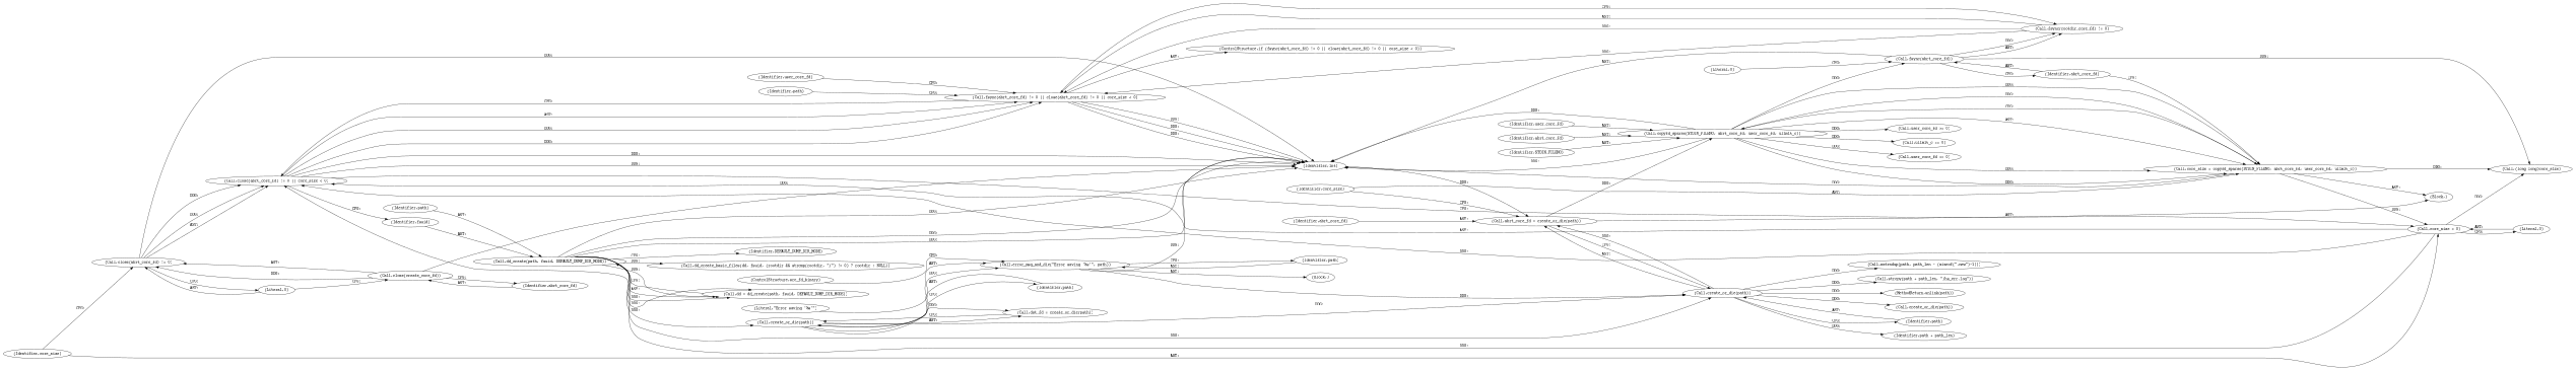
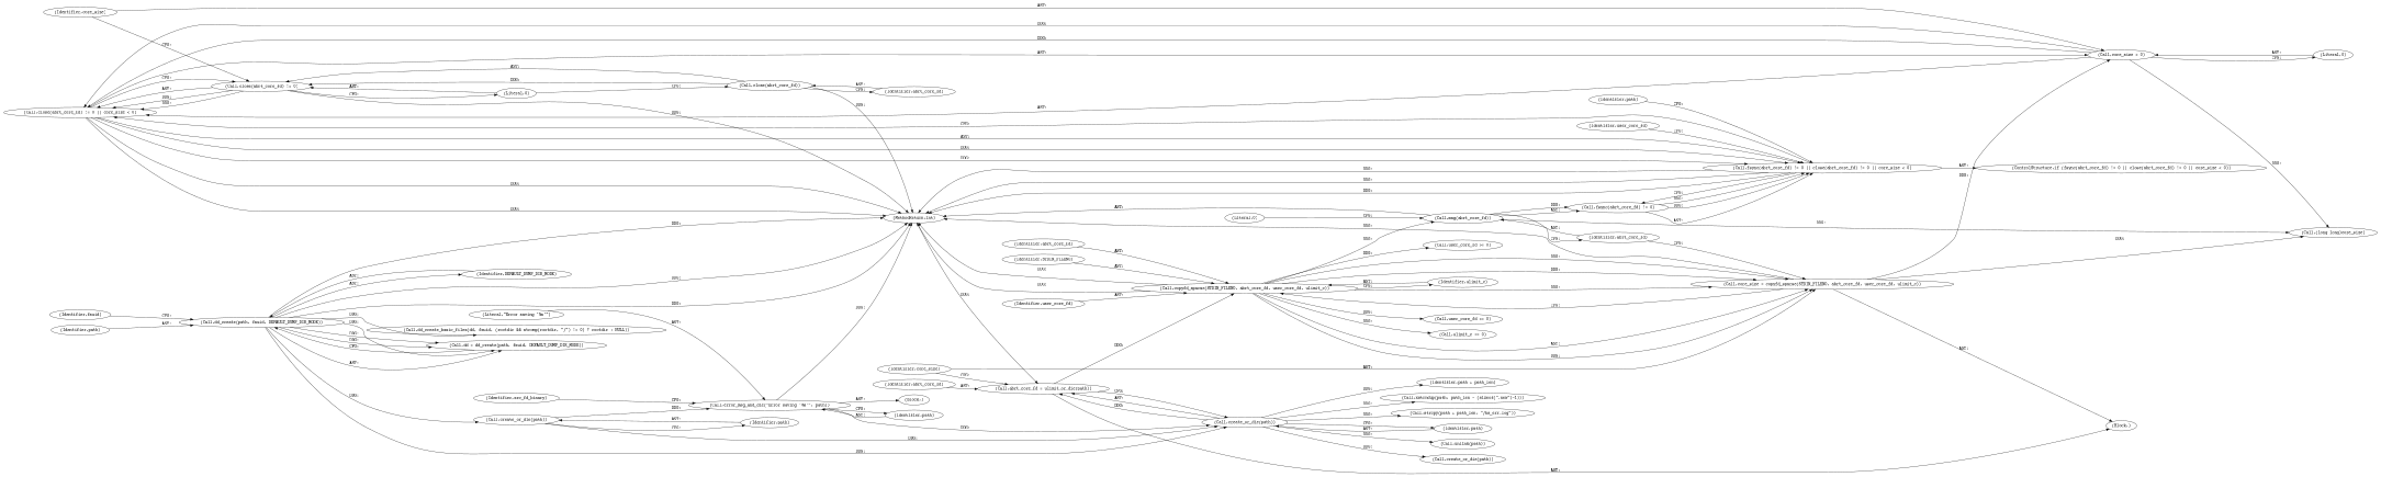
  digraph {
    fontname="Courier Prime"
    rankdir=LR
    node [fontname="Courier Prime"]
    edge [fontname="Courier Prime"]
    n1 [label="(Call,close(abrt_core_fd) != 0 || core_size < 0)"]
    n2 [label="(Call,close(abrt_core_fd) != 0)"]
    n3 [label="(Call,core_size < 0)"]
    n4 [label="(Call,fsync(abrt_core_fd) != 0 || close(abrt_core_fd) != 0 || core_size < 0)"]
-   n5 [label="(Identifier,int)"]
+   n5 [label="(MethodReturn,int)"]
    n6 [label="(Literal,0)"]
    n7 [label="(Call,(long long)core_size)"]
    n8 [label="(Literal,0)"]
-   n9 [label="(Call,fsync(rootdir_core_fd) != 0)"]
+   n9 [label="(Call,fsync(abrt_core_fd) != 0)"]
    n10 [label="(ControlStructure,if (fsync(abrt_core_fd) != 0 || close(abrt_core_fd) != 0 || core_size < 0))"]
-   n11 [label="(Call,abrt_core_fd = create_or_die(path))"]
-   n12 [label="(Call,close(create_core_fd))"]
+   n11 [label="(Call,abrt_core_fd = ulimit_or_die(path))"]
+   n12 [label="(Call,close(abrt_core_fd))"]
    n13 [label="(Identifier,abrt_core_fd)"]
-   n14 [label="(Call,fsync(abrt_core_fd))"]
+   n14 [label="(Call,msg(abrt_core_fd))"]
    n15 [label="(Identifier,abrt_core_fd)"]
    n16 [label="(Call,core_size = copyfd_sparse(STDIN_FILENO, abrt_core_fd, user_core_fd, ulimit_c))"]
    n17 [label="(Call,copyfd_sparse(STDIN_FILENO, abrt_core_fd, user_core_fd, ulimit_c))"]
    n18 [label="(Call,user_core_fd >= 0)"]
    n19 [label="(Call,ulimit_c == 0)"]
+   n20 [label="(Identifier,ulimit_c)"]
    n21 [label="(Call,user_core_fd >= 0)"]
    n22 [label="(Block,)"]
    n23 [label="(Call,create_or_die(path))"]
    n24 [label="(Call,create_or_die(path))"]
    n25 [label="(Identifier,path)"]
    n26 [label="(Identifier,path + path_len)"]
    n27 [label="(Call,xstrndup(path, path_len - (sizeof(\".new\")-1)))"]
    n28 [label="(Call,strcpy(path + path_len, \"/hs_err.log\"))"]
-   n29 [label="(MethodReturn,unlink(path))"]
+   n29 [label="(Call,unlink(path))"]
    n30 [label="(Call,error_msg_and_die(\"Error saving '%s'\", path))"]
    n31 [label="(Block,)"]
    n32 [label="(Identifier,path)"]
    n33 [label="(Call,create_or_die(path))"]
    n34 [label="(Identifier,path)"]
-   n35 [label="(Call,dst_fd = create_or_die(path))"]
    n36 [label="(Call,dd_create(path, fsuid, DEFAULT_DUMP_DIR_MODE))"]
    n37 [label="(Call,dd_create_basic_files(dd, fsuid, (rootdir && strcmp(rootdir, \"/\") != 0) ? rootdir : NULL))"]
    n38 [label="(Call,dd = dd_create(path, fsuid, DEFAULT_DUMP_DIR_MODE))"]
    n39 [label="(Identifier,DEFAULT_DUMP_DIR_MODE)"]
    n40 [label="(Identifier,abrt_core_fd)"]
    n41 [label="(Identifier,user_core_fd)"]
    n42 [label="(Identifier,fsuid)"]
    n43 [label="(Identifier,abrt_core_fd)"]
    n44 [label="(Literal,0)"]
    n45 [label="(Identifier,user_core_fd)"]
    n46 [label="(Literal,\"Error saving '%s'\")"]
    n47 [label="(Identifier,core_size)"]
-   n48 [label="(ControlStructure,src_fd_binary)"]
+   n48 [label="(Identifier,src_fd_binary)"]
    n49 [label="(Identifier,STDIN_FILENO)"]
    n50 [label="(Identifier,core_size)"]
    n51 [label="(Identifier,path)"]
    n52 [label="(Identifier,path)"]
-   n1 -> n42 [label="CFG: "]
-   n1 -> n3 [label="CFG: "]
+   n1 -> n2 [label="CFG: "]
+   n1 -> n3 [label="AST: "]
    n1 -> n4 [label="AST: "]
    n1 -> n4 [label="DDG: "]
    n1 -> n4 [label="DDG: "]
    n1 -> n5 [label="DDG: "]
    n1 -> n5 [label="DDG: "]
    n2 -> n1 [label="AST: "]
    n2 -> n1 [label="DDG: "]
    n2 -> n1 [label="DDG: "]
    n2 -> n5 [label="DDG: "]
    n2 -> n6 [label="CFG: "]
    n3 -> n1 [label="AST: "]
    n3 -> n1 [label="DDG: "]
    n3 -> n1 [label="DDG: "]
    n3 -> n7 [label="DDG: "]
    n3 -> n8 [label="CFG: "]
    n4 -> n1 [label="CFG: "]
    n4 -> n5 [label="DDG: "]
    n4 -> n5 [label="DDG: "]
    n4 -> n5 [label="DDG: "]
    n4 -> n9 [label="CFG: "]
    n4 -> n10 [label="AST: "]
    n5 -> n11 [label="DDG: "]
    n6 -> n2 [label="AST: "]
    n6 -> n12 [label="CFG: "]
    n8 -> n3 [label="AST: "]
    n9 -> n4 [label="AST: "]
    n9 -> n4 [label="DDG: "]
    n9 -> n4 [label="DDG: "]
    n11 -> n17 [label="DDG: "]
    n11 -> n22 [label="AST: "]
    n11 -> n23 [label="CFG: "]
    n12 -> n2 [label="AST: "]
    n12 -> n2 [label="DDG: "]
    n12 -> n5 [label="DDG: "]
    n12 -> n13 [label="CFG: "]
    n13 -> n12 [label="AST: "]
    n14 -> n5 [label="AST: "]
    n14 -> n7 [label="DDG: "]
    n14 -> n9 [label="AST: "]
    n14 -> n9 [label="DDG: "]
    n14 -> n15 [label="CFG: "]
    n15 -> n14 [label="AST: "]
    n15 -> n16 [label="CFG: "]
    n16 -> n3 [label="DDG: "]
    n16 -> n5 [label="DDG: "]
    n16 -> n7 [label="DDG: "]
    n16 -> n17 [label="CFG: "]
    n16 -> n22 [label="AST: "]
    n17 -> n5 [label="DDG: "]
    n17 -> n5 [label="DDG: "]
    n17 -> n14 [label="DDG: "]
    n17 -> n16 [label="AST: "]
    n17 -> n16 [label="DDG: "]
    n17 -> n16 [label="DDG: "]
    n17 -> n16 [label="DDG: "]
    n17 -> n16 [label="DDG: "]
    n17 -> n18 [label="DDG: "]
    n17 -> n19 [label="DDG: "]
+   n17 -> n20 [label="CFG: "]
    n17 -> n21 [label="DDG: "]
+   n20 -> n17 [label="AST: "]
    n23 -> n11 [label="AST: "]
    n23 -> n11 [label="DDG: "]
    n23 -> n24 [label="DDG: "]
    n23 -> n25 [label="CFG: "]
    n23 -> n26 [label="DDG: "]
    n23 -> n27 [label="DDG: "]
    n23 -> n28 [label="DDG: "]
    n23 -> n29 [label="DDG: "]
    n25 -> n23 [label="AST: "]
    n30 -> n5 [label="DDG: "]
    n30 -> n23 [label="DDG: "]
    n30 -> n31 [label="AST: "]
    n30 -> n32 [label="CFG: "]
    n32 -> n30 [label="AST: "]
    n33 -> n23 [label="DDG: "]
    n33 -> n30 [label="DDG: "]
    n33 -> n34 [label="CFG: "]
-   n33 -> n35 [label="AST: "]
-   n33 -> n35 [label="DDG: "]
    n34 -> n33 [label="AST: "]
-   n35 -> n33 [label="CFG: "]
    n36 -> n5 [label="DDG: "]
    n36 -> n5 [label="DDG: "]
    n36 -> n5 [label="DDG: "]
    n36 -> n23 [label="DDG: "]
    n36 -> n33 [label="DDG: "]
    n36 -> n37 [label="DDG: "]
    n36 -> n38 [label="AST: "]
    n36 -> n38 [label="DDG: "]
    n36 -> n38 [label="DDG: "]
    n36 -> n38 [label="DDG: "]
-   n36 -> n39 [label="CFG: "]
+   n36 -> n39 [label="AST: "]
    n38 -> n36 [label="CFG: "]
+   n39 -> n36 [label="AST: "]
    n40 -> n11 [label="AST: "]
    n41 -> n17 [label="AST: "]
-   n42 -> n36 [label="AST: "]
+   n42 -> n36 [label="CFG: "]
    n43 -> n17 [label="AST: "]
    n44 -> n14 [label="CFG: "]
    n45 -> n4 [label="CFG: "]
    n46 -> n30 [label="AST: "]
    n47 -> n11 [label="CFG: "]
    n47 -> n16 [label="AST: "]
    n48 -> n30 [label="CFG: "]
    n49 -> n17 [label="AST: "]
    n50 -> n2 [label="CFG: "]
    n50 -> n3 [label="AST: "]
    n51 -> n4 [label="CFG: "]
    n52 -> n36 [label="AST: "]
  }
